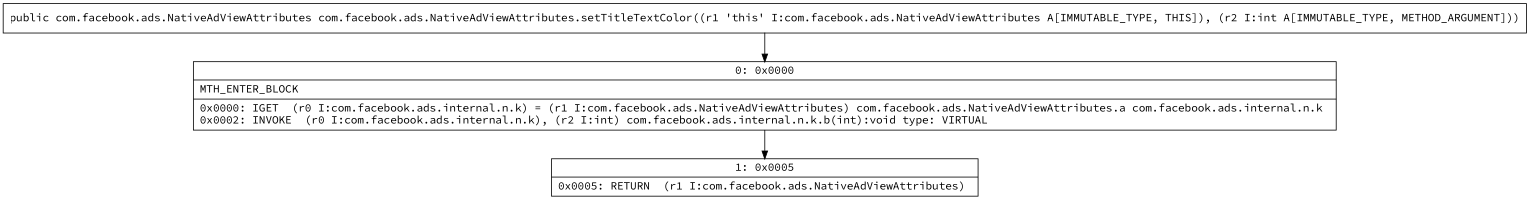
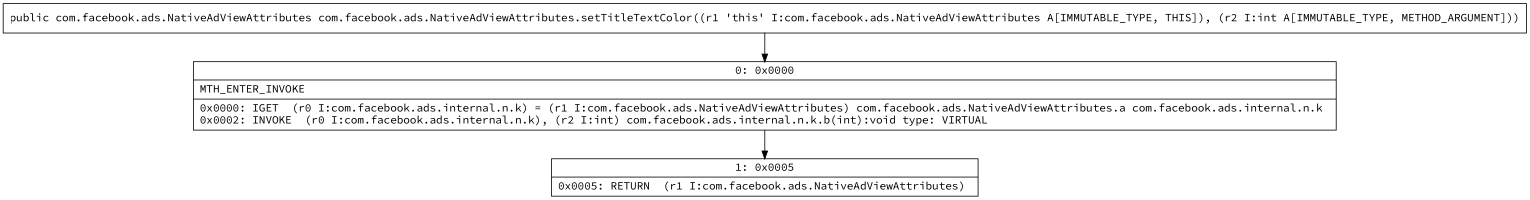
  digraph {
    fontname="Source Code Pro"
    node [shape=record fontname="Source Code Pro"]
    edge [fontname="Source Code Pro"]
-   n1 [label="{0\:\ 0x0000|MTH_ENTER_BLOCK\l|0x0000: IGET  (r0 I:com.facebook.ads.internal.n.k) = (r1 I:com.facebook.ads.NativeAdViewAttributes) com.facebook.ads.NativeAdViewAttributes.a com.facebook.ads.internal.n.k \l0x0002: INVOKE  (r0 I:com.facebook.ads.internal.n.k), (r2 I:int) com.facebook.ads.internal.n.k.b(int):void type: VIRTUAL \l}"]
+   n1 [label="{0\:\ 0x0000|MTH_ENTER_INVOKE\l|0x0000: IGET  (r0 I:com.facebook.ads.internal.n.k) = (r1 I:com.facebook.ads.NativeAdViewAttributes) com.facebook.ads.NativeAdViewAttributes.a com.facebook.ads.internal.n.k \l0x0002: INVOKE  (r0 I:com.facebook.ads.internal.n.k), (r2 I:int) com.facebook.ads.internal.n.k.b(int):void type: VIRTUAL \l}"]
    n2 [label="{1\:\ 0x0005|0x0005: RETURN  (r1 I:com.facebook.ads.NativeAdViewAttributes) \l}"]
    n3 [label="{public com.facebook.ads.NativeAdViewAttributes com.facebook.ads.NativeAdViewAttributes.setTitleTextColor((r1 'this' I:com.facebook.ads.NativeAdViewAttributes A[IMMUTABLE_TYPE, THIS]), (r2 I:int A[IMMUTABLE_TYPE, METHOD_ARGUMENT])) }"]
    n1 -> n2
    n3 -> n1
  }
